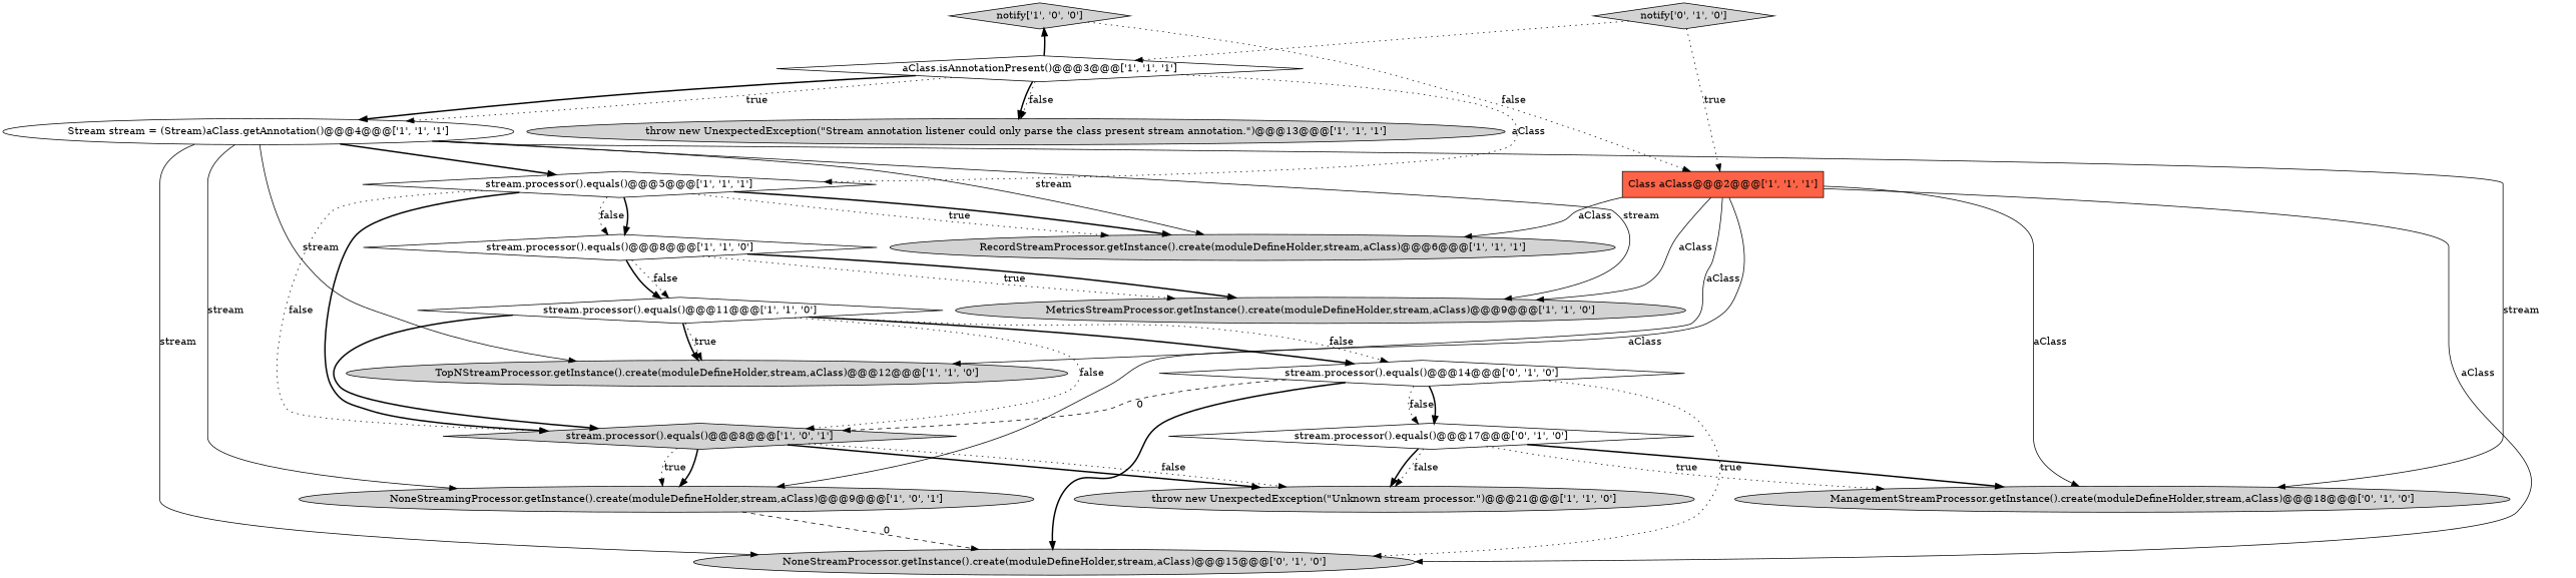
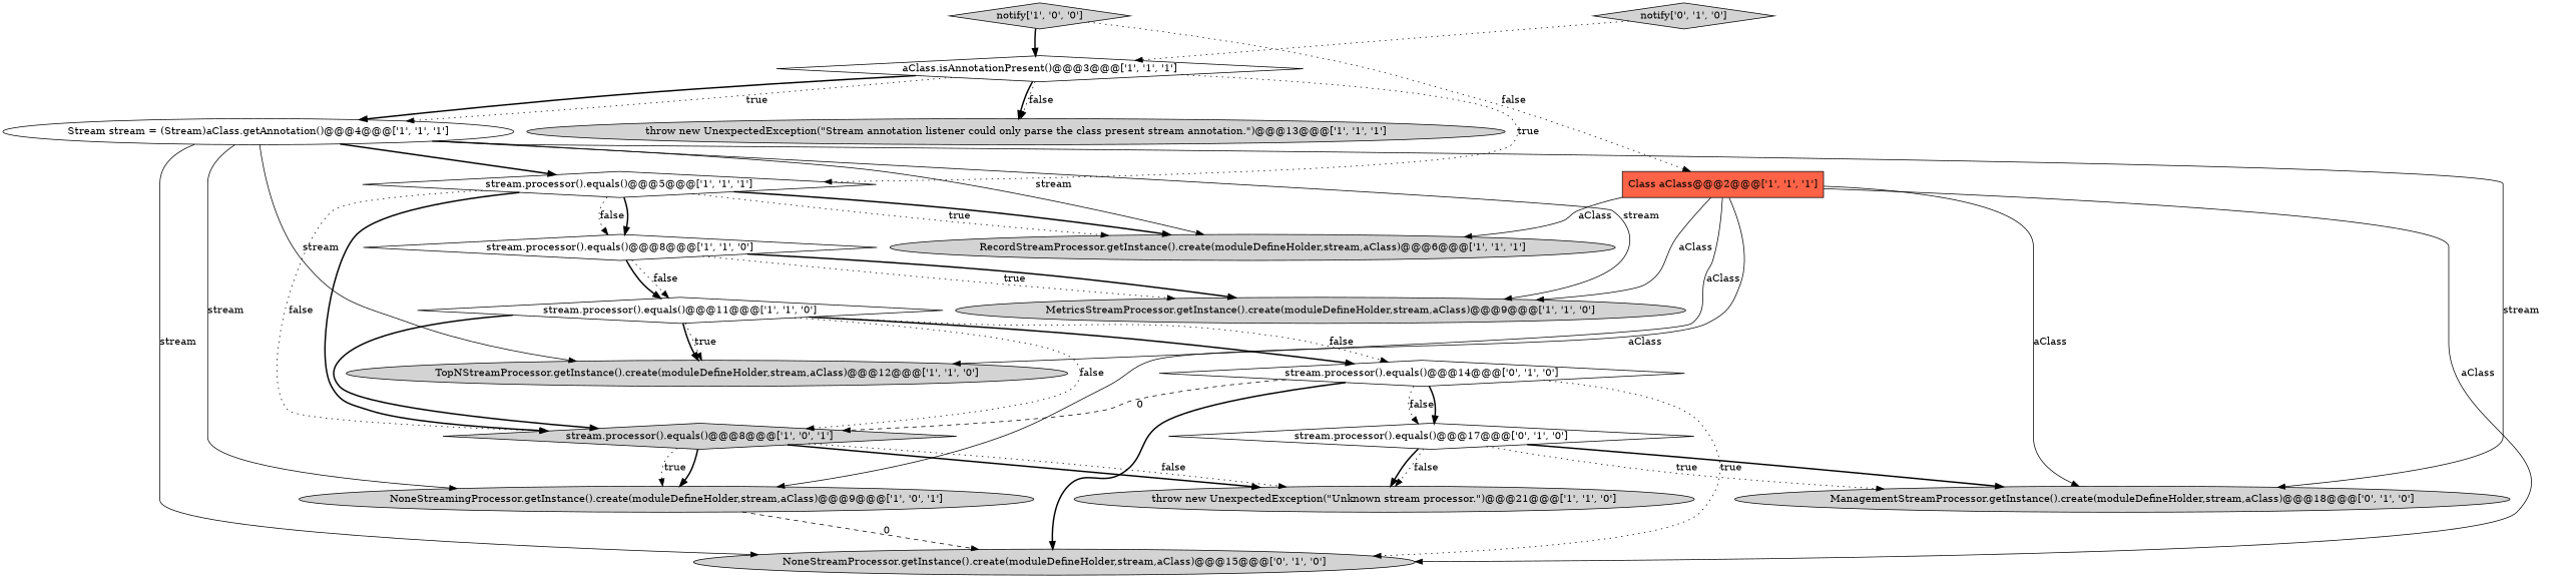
  digraph {
    node [fillcolor=lightgray shape=diamond style=filled]
    edge [style=dotted]
    n1 [label="notify['1', '0', '0']"]
    n2 [fillcolor=tomato label="Class aClass@@@2@@@['1', '1', '1']" shape=box]
    n3 [fillcolor=white label="aClass.isAnnotationPresent()@@@3@@@['1', '1', '1']"]
    n4 [label="NoneStreamingProcessor.getInstance().create(moduleDefineHolder,stream,aClass)@@@9@@@['1', '0', '1']" shape=ellipse]
    n5 [label="RecordStreamProcessor.getInstance().create(moduleDefineHolder,stream,aClass)@@@6@@@['1', '1', '1']" shape=ellipse]
    n6 [label="TopNStreamProcessor.getInstance().create(moduleDefineHolder,stream,aClass)@@@12@@@['1', '1', '0']" shape=ellipse]
    n7 [label="ManagementStreamProcessor.getInstance().create(moduleDefineHolder,stream,aClass)@@@18@@@['0', '1', '0']" shape=ellipse]
    n8 [label="NoneStreamProcessor.getInstance().create(moduleDefineHolder,stream,aClass)@@@15@@@['0', '1', '0']" shape=ellipse]
    n9 [label="MetricsStreamProcessor.getInstance().create(moduleDefineHolder,stream,aClass)@@@9@@@['1', '1', '0']" shape=ellipse]
    n10 [fillcolor=white label="Stream stream = (Stream)aClass.getAnnotation()@@@4@@@['1', '1', '1']" shape=ellipse]
    n11 [fillcolor=white label="stream.processor().equals()@@@5@@@['1', '1', '1']"]
    n12 [label="throw new UnexpectedException(\"Stream annotation listener could only parse the class present stream annotation.\")@@@13@@@['1', '1', '1']" shape=ellipse]
    n13 [label="stream.processor().equals()@@@8@@@['1', '0', '1']"]
    n14 [label="throw new UnexpectedException(\"Unknown stream processor.\")@@@21@@@['1', '1', '0']" shape=ellipse]
    n15 [fillcolor=white label="stream.processor().equals()@@@14@@@['0', '1', '0']"]
    n16 [fillcolor=white label="stream.processor().equals()@@@17@@@['0', '1', '0']"]
    n17 [fillcolor=white label="stream.processor().equals()@@@8@@@['1', '1', '0']"]
    n18 [fillcolor=white label="stream.processor().equals()@@@11@@@['1', '1', '0']"]
    n19 [label="notify['0', '1', '0']"]
    n1 -> n2 [label=false]
-   n3 -> n1 [style=bold]
+   n1 -> n3 [style=bold]
    n2 -> n4 [label=aClass style=solid]
    n2 -> n5 [label=aClass style=solid]
    n2 -> n6 [label=aClass style=solid]
    n2 -> n7 [label=aClass style=solid]
    n2 -> n8 [label=aClass style=solid]
    n2 -> n9 [label=aClass style=solid]
    n3 -> n10 [label=true]
    n3 -> n10 [style=bold]
-   n3 -> n11 [label=aClass]
+   n3 -> n11 [label=true]
    n3 -> n12 [style=bold]
    n3 -> n12 [label=false]
    n4 -> n8 [label=0 style=dashed]
    n10 -> n4 [label=stream style=solid]
    n10 -> n5 [label=stream style=solid]
    n10 -> n6 [label=stream style=solid]
    n10 -> n7 [label=stream style=solid]
    n10 -> n8 [label=stream style=solid]
    n10 -> n9 [label=stream style=solid]
    n10 -> n11 [style=bold]
    n11 -> n5 [style=bold]
    n11 -> n5 [label=true]
    n11 -> n13 [label=false]
    n11 -> n13 [style=bold]
    n11 -> n17 [style=bold]
    n11 -> n17 [label=false]
    n13 -> n4 [style=bold]
    n13 -> n4 [label=true]
    n13 -> n14 [style=bold]
    n13 -> n14 [label=false]
    n15 -> n8 [style=bold]
    n15 -> n8 [label=true]
    n15 -> n13 [label=0 style=dashed]
    n15 -> n16 [label=false]
    n15 -> n16 [style=bold]
    n16 -> n7 [label=true]
    n16 -> n7 [style=bold]
    n16 -> n14 [label=false]
    n16 -> n14 [style=bold]
    n17 -> n9 [style=bold]
    n17 -> n9 [label=true]
    n17 -> n18 [label=false]
    n17 -> n18 [style=bold]
    n18 -> n6 [label=true]
    n18 -> n6 [style=bold]
    n18 -> n13 [label=false]
    n18 -> n13 [style=bold]
    n18 -> n15 [label=false]
    n18 -> n15 [style=bold]
-   n19 -> n2 [label=true]
    n19 -> n3
  }
